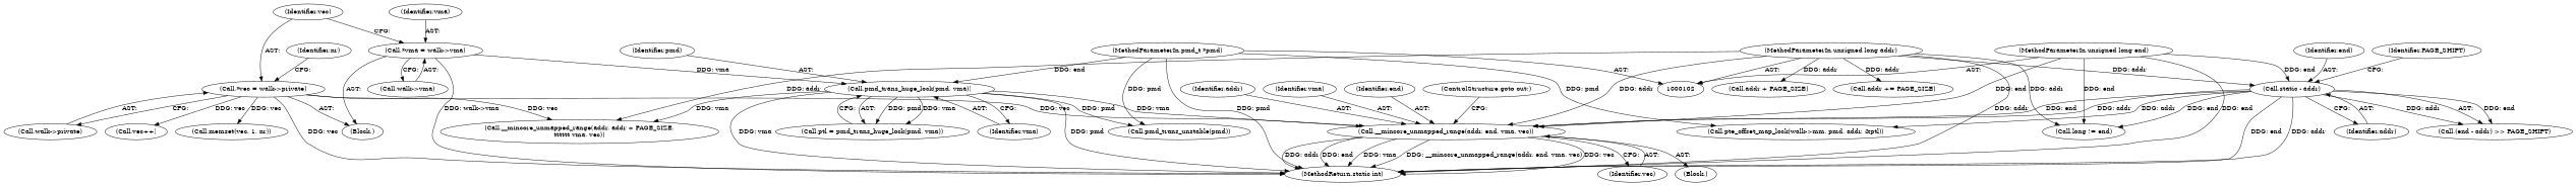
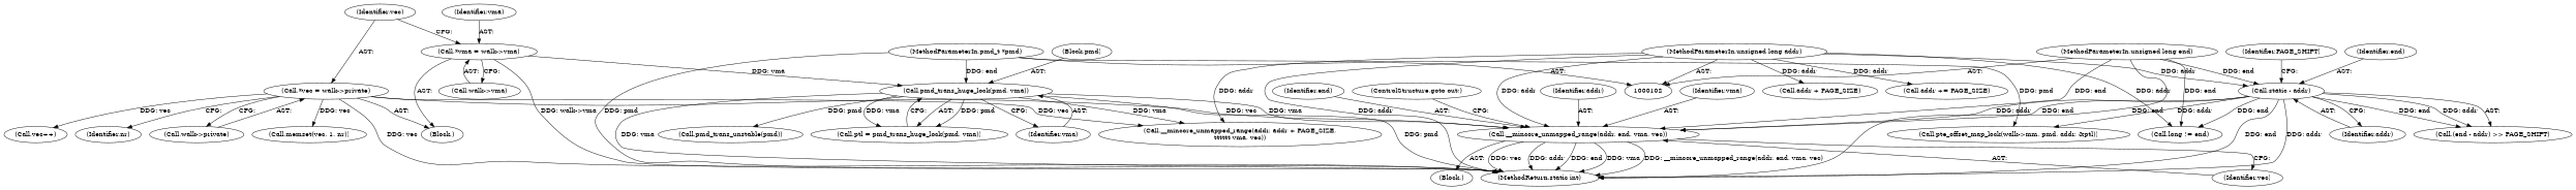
  digraph {
    n1 [label="(Call,__mincore_unmapped_range(addr, end, vma, vec))"]
    n2 [label="(MethodReturn,static int)"]
    n3 [label="(Block,)"]
    n4 [label="(Identifier,vec)"]
    n5 [label="(Call,static - addr)"]
    n6 [label="(Identifier,addr)"]
    n7 [label="(Call,(end - addr) >> PAGE_SHIFT)"]
    n8 [label="(Call,pte_offset_map_lock(walk->mm, pmd, addr, &ptl))"]
    n9 [label="(Call,long != end)"]
    n10 [label="(MethodParameterIn,unsigned long end)"]
    1000102
    n12 [label="(MethodParameterIn,unsigned long addr)"]
    n13 [label="(Call,addr + PAGE_SIZE)"]
    n14 [label="(Call,addr += PAGE_SIZE)"]
    n15 [label="(Call,__mincore_unmapped_range(addr, addr + PAGE_SIZE,\n\t\t\t\t\t\t vma, vec))"]
    n16 [label="(Call,pmd_trans_huge_lock(pmd, vma))"]
    n17 [label="(Call,pmd_trans_unstable(pmd))"]
    n18 [label="(Call,ptl = pmd_trans_huge_lock(pmd, vma))"]
    n19 [label="(Identifier,vma)"]
    n20 [label="(MethodParameterIn,pmd_t *pmd)"]
    n21 [label="(Call,*vma = walk->vma)"]
    n22 [label="(Call,walk->vma)"]
    n23 [label="(Block,)"]
    n24 [label="(Call,*vec = walk->private)"]
    n25 [label="(Call,memset(vec, 1, nr))"]
    n26 [label="(Call,walk->private)"]
    n27 [label="(Call,vec++)"]
    n28 [label="(Identifier,end)"]
    n29 [label="(ControlStructure,goto out;)"]
    n30 [label="(Identifier,vec)"]
    n31 [label="(Identifier,addr)"]
-   n32 [label="(Identifier,pmd)"]
+   n32 [label="(Block,pmd)"]
    n33 [label="(Identifier,vma)"]
    n34 [label="(Identifier,vma)"]
    n35 [label="(Identifier,nr)"]
    n36 [label="(Identifier,PAGE_SHIFT)"]
    n37 [label="(Identifier,end)"]
    n1 -> n2 [label="DDG: end"]
    n1 -> n2 [label="DDG: vma"]
    n1 -> n2 [label="DDG: __mincore_unmapped_range(addr, end, vma, vec)"]
    n1 -> n2 [label="DDG: vec"]
    n1 -> n2 [label="DDG: addr"]
    n1 -> n3 [label="AST: "]
    n1 -> n4 [label="CFG: "]
    n4 -> n1 [label="AST: "]
    n5 -> n1 [label="DDG: addr"]
    n5 -> n1 [label="DDG: end"]
    n5 -> n2 [label="DDG: end"]
    n5 -> n2 [label="DDG: addr"]
    n5 -> n6 [label="CFG: "]
    n5 -> n7 [label="AST: "]
    n5 -> n7 [label="DDG: end"]
    n5 -> n7 [label="DDG: addr"]
    n5 -> n8 [label="DDG: addr"]
    n5 -> n9 [label="DDG: end"]
    n6 -> n5 [label="AST: "]
    n10 -> n1 [label="DDG: end"]
    n10 -> n2 [label="DDG: end"]
    n10 -> n5 [label="DDG: end"]
    n10 -> n9 [label="DDG: end"]
    n10 -> 1000102 [label="AST: "]
    n12 -> n1 [label="DDG: addr"]
    n12 -> n2 [label="DDG: addr"]
    n12 -> n5 [label="DDG: addr"]
    n12 -> n9 [label="DDG: addr"]
    n12 -> 1000102 [label="AST: "]
    n12 -> n13 [label="DDG: addr"]
    n12 -> n14 [label="DDG: addr"]
    n12 -> n15 [label="DDG: addr"]
    n16 -> n1 [label="DDG: vma"]
    n16 -> n2 [label="DDG: vma"]
    n16 -> n2 [label="DDG: pmd"]
    n16 -> n15 [label="DDG: vma"]
    n16 -> n17 [label="DDG: pmd"]
    n16 -> n18 [label="AST: "]
    n16 -> n18 [label="DDG: pmd"]
    n16 -> n18 [label="DDG: vma"]
    n16 -> n19 [label="CFG: "]
    n18 -> n16 [label="CFG: "]
    n19 -> n16 [label="AST: "]
    n20 -> n2 [label="DDG: pmd"]
    n20 -> n8 [label="DDG: pmd"]
    n20 -> 1000102 [label="AST: "]
    n20 -> n16 [label="DDG: end"]
-   n20 -> n17 [label="DDG: pmd"]
    n21 -> n2 [label="DDG: walk->vma"]
    n21 -> n16 [label="DDG: vma"]
    n21 -> n22 [label="CFG: "]
    n21 -> n23 [label="AST: "]
    n22 -> n21 [label="AST: "]
    n24 -> n1 [label="DDG: vec"]
    n24 -> n2 [label="DDG: vec"]
    n24 -> n15 [label="DDG: vec"]
    n24 -> n23 [label="AST: "]
    n24 -> n25 [label="DDG: vec"]
    n24 -> n26 [label="CFG: "]
    n24 -> n27 [label="DDG: vec"]
    n26 -> n24 [label="AST: "]
    n28 -> n5 [label="AST: "]
    n29 -> n1 [label="CFG: "]
    n30 -> n21 [label="CFG: "]
    n30 -> n24 [label="AST: "]
    n31 -> n1 [label="AST: "]
    n32 -> n16 [label="AST: "]
    n33 -> n1 [label="AST: "]
    n34 -> n21 [label="AST: "]
-   n35 -> n24 [label="CFG: "]
+   n24 -> n35 [label="CFG: "]
    n36 -> n5 [label="CFG: "]
    n37 -> n1 [label="AST: "]
  }
